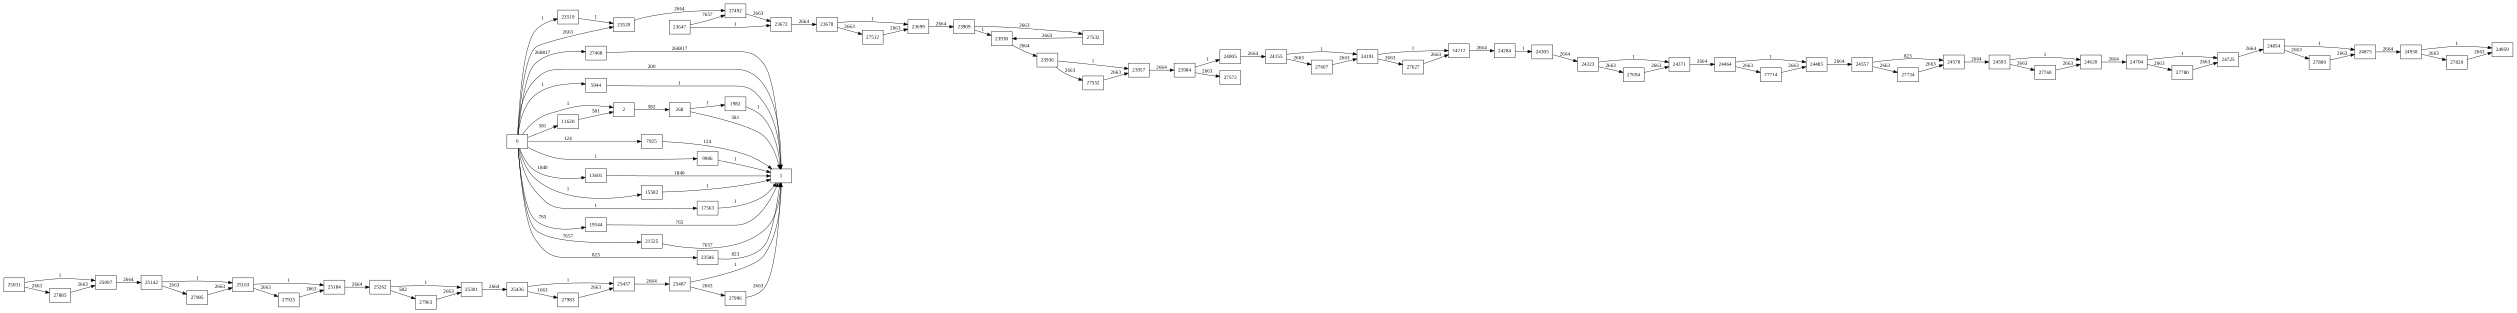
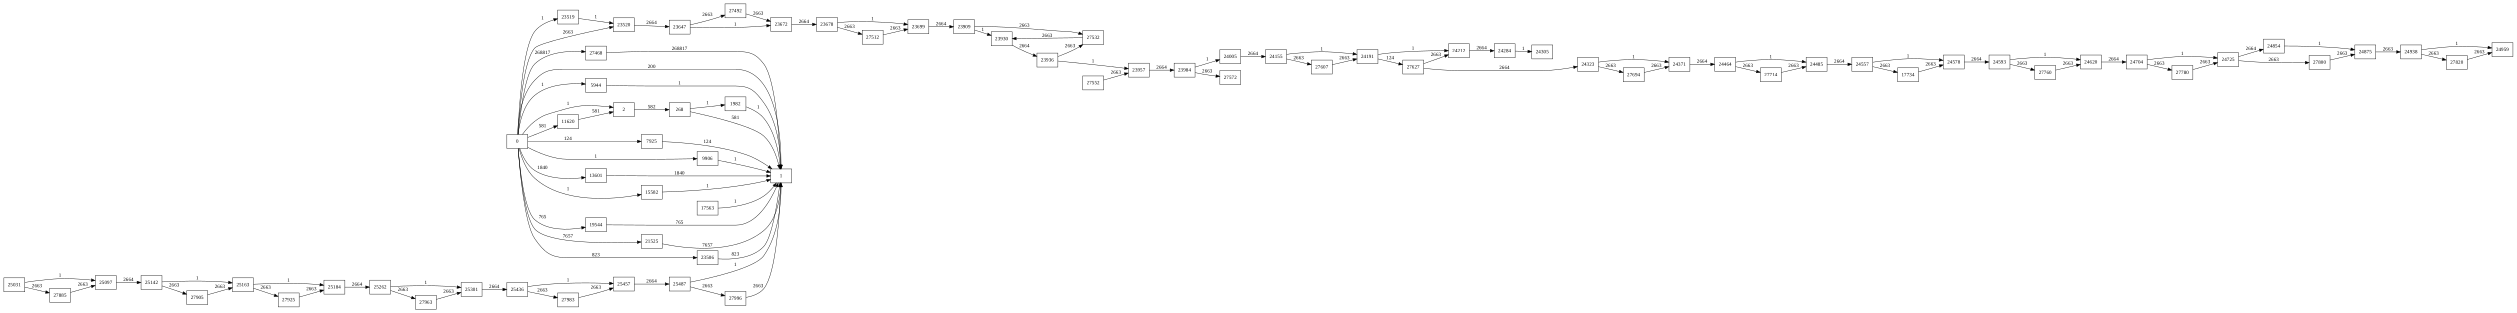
  digraph {
    fontname="Liberation Serif"
    rankdir=LR
    node [fontname="Liberation Serif" shape=rectangle]
    edge [fontname="Liberation Serif"]
    2
    268
    1
    1982
    5944
    7925
    9906
    11620
    13601
    15582
    17563
    19544
    21525
    23506
    23519
    23520
    23647
    23672
    27492
    23678
    23699
    27512
    23909
    23930
    27532
    23936
    23957
    27552
    23984
    24005
    27572
    24155
    24191
    27607
    24212
    27627
    24284
    24305
    24323
    24371
    27694
    24464
    24485
    27714
    24557
    24578
-   27734
+   27734 [label=17734]
    24593
    24620
    27760
    24704
    24725
    27780
    24854
    24875
    27800
    24938
    24959
    27820
    25031
    25097
    27885
    25142
    25163
    27905
    25184
    27925
    25262
    25301
    27963
    25436
    25457
    27983
    25487
    27996
    27468
    0
    2 -> 268 [label=582]
    268 -> 1 [label=581]
    268 -> 1982 [label=1]
    1982 -> 1 [label=1]
    5944 -> 1 [label=1]
    7925 -> 1 [label=124]
    9906 -> 1 [label=1]
    11620 -> 2 [label=581]
    13601 -> 1 [label=1840]
    15582 -> 1 [label=1]
    17563 -> 1 [label=1]
    19544 -> 1 [label=765]
    21525 -> 1 [label=7657]
    23506 -> 1 [label=823]
    23519 -> 23520 [label=1]
-   23520 -> 27492 [label=2664]
+   23520 -> 23647 [label=2664]
    23647 -> 23672 [label=1]
-   23647 -> 27492 [label=7657]
+   23647 -> 27492 [label=2663]
    23672 -> 23678 [label=2664]
    27492 -> 23672 [label=2663]
    23678 -> 23699 [label=1]
    23678 -> 27512 [label=2663]
    23699 -> 23909 [label=2664]
    27512 -> 23699 [label=2663]
    23909 -> 23930 [label=1]
    23909 -> 27532 [label=2663]
    23930 -> 23936 [label=2664]
    27532 -> 23930 [label=2663]
    23936 -> 23957 [label=1]
-   23936 -> 27552 [label=2663]
+   23936 -> 27532 [label=2663]
    23957 -> 23984 [label=2664]
    27552 -> 23957 [label=2663]
    23984 -> 24005 [label=1]
    23984 -> 27572 [label=2663]
    24005 -> 24155 [label=2664]
    24155 -> 24191 [label=1]
    24155 -> 27607 [label=2663]
    24191 -> 24212 [label=1]
-   24191 -> 27627 [label=2663]
+   24191 -> 27627 [label=124]
    27607 -> 24191 [label=2663]
    24212 -> 24284 [label=2664]
    27627 -> 24212 [label=2663]
    24284 -> 24305 [label=1]
-   24305 -> 24323 [label=2664]
+   27627 -> 24323 [label=2664]
    24323 -> 24371 [label=1]
    24323 -> 27694 [label=2663]
    24371 -> 24464 [label=2664]
    27694 -> 24371 [label=2663]
    24464 -> 24485 [label=1]
    24464 -> 27714 [label=2663]
    24485 -> 24557 [label=2664]
    27714 -> 24485 [label=2663]
-   24557 -> 24578 [label=823]
+   24557 -> 24578 [label=1]
    24557 -> 27734 [label=2663]
    24578 -> 24593 [label=2664]
    27734 -> 24578 [label=2663]
    24593 -> 24620 [label=1]
    24593 -> 27760 [label=2663]
    24620 -> 24704 [label=2664]
    27760 -> 24620 [label=2663]
    24704 -> 24725 [label=1]
    24704 -> 27780 [label=2663]
    24725 -> 24854 [label=2664]
    27780 -> 24725 [label=2663]
    24854 -> 24875 [label=1]
-   24854 -> 27800 [label=2663]
-   24875 -> 24938 [label=2664]
+   24725 -> 27800 [label=2663]
+   24875 -> 24938 [label=2663]
    27800 -> 24875 [label=2663]
    24938 -> 24959 [label=1]
    24938 -> 27820 [label=2663]
    27820 -> 24959 [label=2663]
    25031 -> 25097 [label=1]
    25031 -> 27885 [label=2663]
    25097 -> 25142 [label=2664]
    27885 -> 25097 [label=2663]
    25142 -> 25163 [label=1]
    25142 -> 27905 [label=2663]
    25163 -> 25184 [label=1]
    25163 -> 27925 [label=2663]
    27905 -> 25163 [label=2663]
    25184 -> 25262 [label=2664]
    27925 -> 25184 [label=2663]
    25262 -> 25301 [label=1]
-   25262 -> 27963 [label=582]
+   25262 -> 27963 [label=2663]
    25301 -> 25436 [label=2664]
    27963 -> 25301 [label=2663]
    25436 -> 25457 [label=1]
-   25436 -> 27983 [label=1663]
+   25436 -> 27983 [label=2663]
    25457 -> 25487 [label=2664]
    27983 -> 25457 [label=2663]
    25487 -> 1 [label=1]
    25487 -> 27996 [label=2663]
    27996 -> 1 [label=2663]
    27468 -> 1 [label=268817]
    0 -> 2 [label=1]
    0 -> 1 [label=200]
    0 -> 5944 [label=1]
    0 -> 7925 [label=124]
    0 -> 9906 [label=1]
    0 -> 11620 [label=581]
    0 -> 13601 [label=1840]
    0 -> 15582 [label=1]
-   0 -> 17563 [label=1]
    0 -> 19544 [label=765]
    0 -> 21525 [label=7657]
    0 -> 23506 [label=823]
    0 -> 23519 [label=1]
    0 -> 23520 [label=2663]
    0 -> 27468 [label=268817]
  }
